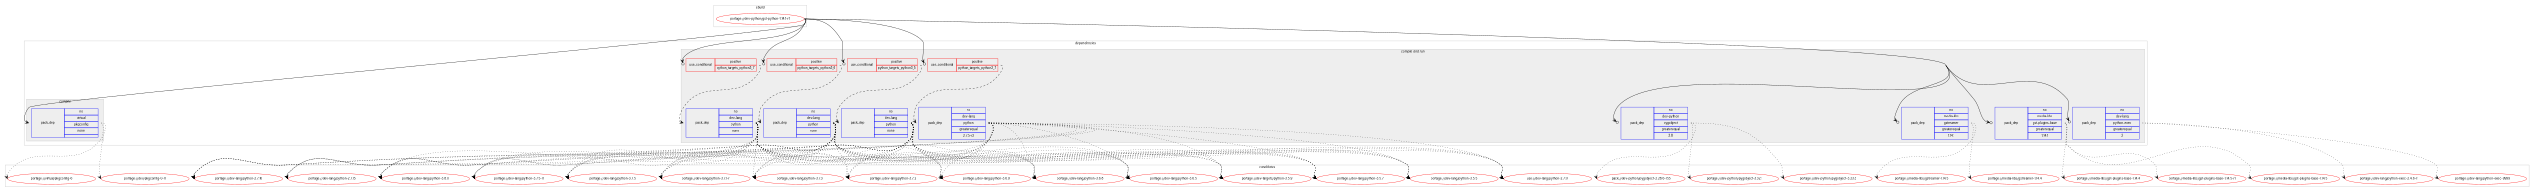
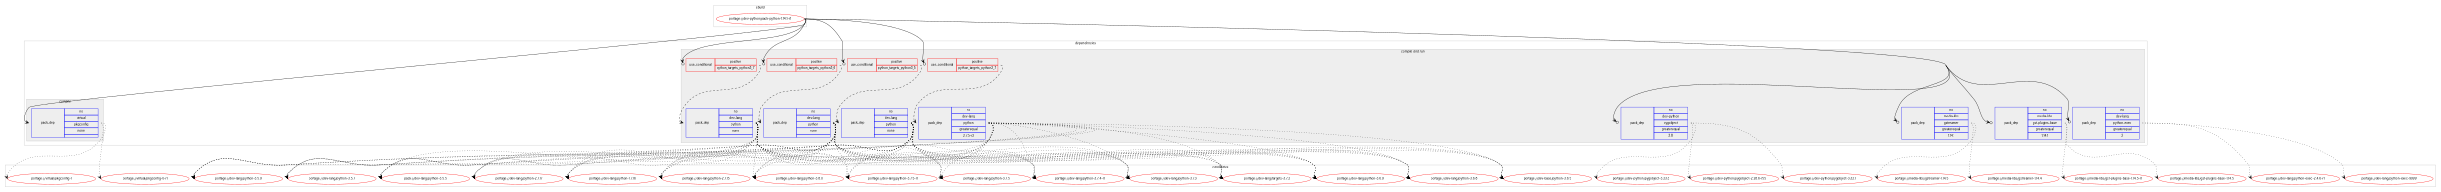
  digraph {
    compound=true
    concentrate=true
    fontname=Inter
    fontsize=10
    newrank=true
    rankdir=TB
    ranksep=1.5
    node [color=red fontname=Inter fontsize=10]
    edge [arrowhead=vee fontname=Inter headport=w style=dotted tailport=e weight=100]
-   n1 [label="portage://dev-python/gst-python-1.14.1-r1" width=4]
+   n1 [label="portage://dev-python/pack-python-1.14.1-r1" width=4]
    n2 [color=blue label=<<TABLE BORDER="0" CELLBORDER="1" CELLSPACING="0" CELLPADDING="4" WIDTH="220"><TR><TD ROWSPAN="6" CELLPADDING="30">pack_dep</TD></TR><TR><TD WIDTH="110">no</TD></TR><TR><TD>virtual</TD></TR><TR><TD>pkgconfig</TD></TR><TR><TD>none</TD></TR><TR><TD></TD></TR></TABLE>> shape=none]
    n3 [color=blue label=<<TABLE BORDER="0" CELLBORDER="1" CELLSPACING="0" CELLPADDING="4" WIDTH="220"><TR><TD ROWSPAN="6" CELLPADDING="30">pack_dep</TD></TR><TR><TD WIDTH="110">no</TD></TR><TR><TD>dev-lang</TD></TR><TR><TD>python</TD></TR><TR><TD>greaterequal</TD></TR><TR><TD>2.7.5-r2</TD></TR></TABLE>> shape=none]
    n4 [label=<<TABLE BORDER="0" CELLBORDER="1" CELLSPACING="0" CELLPADDING="4"><TR><TD ROWSPAN="3" CELLPADDING="10">use_conditional</TD></TR><TR><TD>positive</TD></TR><TR><TD>python_targets_python2_7</TD></TR></TABLE>> shape=none]
    n5 [color=blue label=<<TABLE BORDER="0" CELLBORDER="1" CELLSPACING="0" CELLPADDING="4" WIDTH="220"><TR><TD ROWSPAN="6" CELLPADDING="30">pack_dep</TD></TR><TR><TD WIDTH="110">no</TD></TR><TR><TD>dev-lang</TD></TR><TR><TD>python</TD></TR><TR><TD>none</TD></TR><TR><TD></TD></TR></TABLE>> shape=none]
    n6 [label=<<TABLE BORDER="0" CELLBORDER="1" CELLSPACING="0" CELLPADDING="4"><TR><TD ROWSPAN="3" CELLPADDING="10">use_conditional</TD></TR><TR><TD>positive</TD></TR><TR><TD>python_targets_python3_5</TD></TR></TABLE>> shape=none]
    n7 [color=blue label=<<TABLE BORDER="0" CELLBORDER="1" CELLSPACING="0" CELLPADDING="4" WIDTH="220"><TR><TD ROWSPAN="6" CELLPADDING="30">pack_dep</TD></TR><TR><TD WIDTH="110">no</TD></TR><TR><TD>dev-lang</TD></TR><TR><TD>python</TD></TR><TR><TD>none</TD></TR><TR><TD></TD></TR></TABLE>> shape=none]
    n8 [label=<<TABLE BORDER="0" CELLBORDER="1" CELLSPACING="0" CELLPADDING="4"><TR><TD ROWSPAN="3" CELLPADDING="10">use_conditional</TD></TR><TR><TD>positive</TD></TR><TR><TD>python_targets_python3_6</TD></TR></TABLE>> shape=none]
    n9 [color=blue label=<<TABLE BORDER="0" CELLBORDER="1" CELLSPACING="0" CELLPADDING="4" WIDTH="220"><TR><TD ROWSPAN="6" CELLPADDING="30">pack_dep</TD></TR><TR><TD WIDTH="110">no</TD></TR><TR><TD>media-libs</TD></TR><TR><TD>gst-plugins-base</TD></TR><TR><TD>greaterequal</TD></TR><TR><TD>1.14.1</TD></TR></TABLE>> shape=none]
    n10 [color=blue label=<<TABLE BORDER="0" CELLBORDER="1" CELLSPACING="0" CELLPADDING="4" WIDTH="220"><TR><TD ROWSPAN="6" CELLPADDING="30">pack_dep</TD></TR><TR><TD WIDTH="110">no</TD></TR><TR><TD>dev-lang</TD></TR><TR><TD>python</TD></TR><TR><TD>none</TD></TR><TR><TD></TD></TR></TABLE>> shape=none]
    n11 [label=<<TABLE BORDER="0" CELLBORDER="1" CELLSPACING="0" CELLPADDING="4"><TR><TD ROWSPAN="3" CELLPADDING="10">use_conditional</TD></TR><TR><TD>positive</TD></TR><TR><TD>python_targets_python3_7</TD></TR></TABLE>> shape=none]
    n12 [color=blue label=<<TABLE BORDER="0" CELLBORDER="1" CELLSPACING="0" CELLPADDING="4" WIDTH="220"><TR><TD ROWSPAN="6" CELLPADDING="30">pack_dep</TD></TR><TR><TD WIDTH="110">no</TD></TR><TR><TD>dev-lang</TD></TR><TR><TD>python-exec</TD></TR><TR><TD>greaterequal</TD></TR><TR><TD>2</TD></TR></TABLE>> shape=none]
    n13 [color=blue label=<<TABLE BORDER="0" CELLBORDER="1" CELLSPACING="0" CELLPADDING="4" WIDTH="220"><TR><TD ROWSPAN="6" CELLPADDING="30">pack_dep</TD></TR><TR><TD WIDTH="110">no</TD></TR><TR><TD>dev-python</TD></TR><TR><TD>pygobject</TD></TR><TR><TD>greaterequal</TD></TR><TR><TD>3.8</TD></TR></TABLE>> shape=none]
    n14 [color=blue label=<<TABLE BORDER="0" CELLBORDER="1" CELLSPACING="0" CELLPADDING="4" WIDTH="220"><TR><TD ROWSPAN="6" CELLPADDING="30">pack_dep</TD></TR><TR><TD WIDTH="110">no</TD></TR><TR><TD>media-libs</TD></TR><TR><TD>gstreamer</TD></TR><TR><TD>greaterequal</TD></TR><TR><TD>1.14.1</TD></TR></TABLE>> shape=none]
-   n15 [label="portage://dev/pkgconfig-0-r1" width=4]
-   n16 [label="portage://virtual/pkgconfig-6" width=4]
+   n15 [label="portage://virtual/pkgconfig-0-r1" width=4]
+   n16 [label="portage://virtual/pkgconfig-1" width=4]
    n17 [label="portage://dev-lang/python-2.7.15" width=4]
-   n18 [label="portage://dev-lang/python-2.7.16" width=4]
-   n19 [label="use://dev-lang/python-2.7.17" width=4]
-   n20 [label="portage://dev-lang/python-3.5.5" width=4]
+   n18 [label="portage://dev-lang/python-1.7.16" width=4]
+   n19 [label="portage://dev-lang/python-2.7.17" width=4]
+   n20 [label="pack://dev-lang/python-3.5.5" width=4]
    n21 [label="portage://dev-lang/python-3.5.7" width=4]
-   n22 [label="portage://dev-targets/python-3.5.9" width=4]
-   n23 [label="portage://dev-lang/python-3.6.5" width=4]
+   n22 [label="portage://dev-lang/python-3.5.9" width=4]
+   n23 [label="portage://dev-base/python-3.6.5" width=4]
    n24 [label="portage://dev-lang/python-3.6.8" width=4]
    n25 [label="portage://dev-lang/python-3.6.9" width=4]
-   n26 [label="portage://dev-lang/python-3.7.2" width=4]
+   n26 [label="portage://dev-lang/targets-3.7.2" width=4]
    n27 [label="portage://dev-lang/python-3.7.3" width=4]
-   n28 [label="portage://dev-lang/python-3.7.1-r1" width=4]
+   n28 [label="portage://dev-lang/python-3.7.4-r1" width=4]
    n29 [label="portage://dev-lang/python-3.7.5" width=4]
    n30 [label="portage://dev-lang/python-3.7.5-r1" width=4]
    n31 [label="portage://dev-lang/python-3.8.0" width=4]
    n32 [label="portage://dev-lang/python-exec-2.4.6-r1" width=4]
    n33 [label="portage://dev-lang/python-exec-9999" width=4]
-   n34 [label="pack://dev-python/pygobject-2.28.6-r55" width=4]
+   n34 [label="portage://dev-python/pygobject-2.28.6-r55" width=4]
    n35 [label="portage://dev-python/pygobject-3.23.3" width=4]
    n36 [label="portage://dev-python/pygobject-3.32.1" width=4]
-   n37 [label="portage://media-libs/gst-plugins-base-1.14.4" width=4]
    n38 [label="portage://media-libs/gst-plugins-base-1.14.5" width=4]
    n39 [label="portage://media-libs/gst-plugins-base-1.14.5-r1" width=4]
    n40 [label="portage://media-libs/gstreamer-1.14.4" width=4]
    n41 [label="portage://media-libs/gstreamer-1.14.5" width=4]
    subgraph cluster_1 {
      color=gray
      label=<<i>ebuild</i>>
      rank=same
      n1
    }
    subgraph cluster_2 {
      color=gray
      label=<<i>dependencies</i>>
      subgraph cluster_3 {
        color=gray
        fillcolor="#eeeeee"
        label=<<i>compile</i>>
        style=filled
        subgraph sub_4 {
          color=gray
          fillcolor="#eeeeee"
          label=<<i>compile</i>>
          style=filled
          n2
        }
      }
      subgraph cluster_5 {
        color=gray
        fillcolor="#eeeeee"
        label=<<i>compile and run</i>>
        style=filled
        subgraph sub_6 {
          color=gray
          fillcolor="#eeeeee"
          label=<<i>compile and run</i>>
          style=filled
          n4
          subgraph sub_7 {
            color=gray
            fillcolor="#eeeeee"
            label=<<i>compile and run</i>>
            style=filled
            n3
          }
        }
        subgraph sub_8 {
          color=gray
          fillcolor="#eeeeee"
          label=<<i>compile and run</i>>
          style=filled
          n6
          subgraph sub_9 {
            color=gray
            fillcolor="#eeeeee"
            label=<<i>compile and run</i>>
            style=filled
            n5
          }
        }
        subgraph sub_10 {
          color=gray
          fillcolor="#eeeeee"
          label=<<i>compile and run</i>>
          style=filled
          n8
          subgraph sub_11 {
            color=gray
            fillcolor="#eeeeee"
            label=<<i>compile and run</i>>
            style=filled
            n7
          }
        }
        subgraph sub_12 {
          color=gray
          fillcolor="#eeeeee"
          label=<<i>compile and run</i>>
          style=filled
          n9
        }
        subgraph sub_13 {
          color=gray
          fillcolor="#eeeeee"
          label=<<i>compile and run</i>>
          style=filled
          n11
          subgraph sub_14 {
            color=gray
            fillcolor="#eeeeee"
            label=<<i>compile and run</i>>
            style=filled
            n10
          }
        }
        subgraph sub_15 {
          color=gray
          fillcolor="#eeeeee"
          label=<<i>compile and run</i>>
          style=filled
          n12
        }
        subgraph sub_16 {
          color=gray
          fillcolor="#eeeeee"
          label=<<i>compile and run</i>>
          style=filled
          n13
        }
        subgraph sub_17 {
          color=gray
          fillcolor="#eeeeee"
          label=<<i>compile and run</i>>
          style=filled
          n14
        }
      }
      subgraph cluster_18 {
        color=gray
        fillcolor="#eeeeee"
        label=<<i>run</i>>
        style=filled
      }
    }
    subgraph cluster_19 {
      color=gray
      label=<<i>candidates</i>>
      rank=same
      subgraph sub_20 {
        color=black
        label=<<i>candidates</i>>
        nodesep=1
        rank=same
        n15
        n16
      }
      subgraph sub_21 {
        color=black
        label=<<i>candidates</i>>
        nodesep=1
        rank=same
        n17
        n18
        n19
        n20
        n21
        n22
        n23
        n24
        n25
        n26
        n27
        n28
        n29
        n30
        n31
      }
      subgraph sub_22 {
        color=black
        label=<<i>candidates</i>>
        nodesep=1
        rank=same
        n17
        n18
        n19
        n20
        n21
        n22
        n23
        n24
        n25
        n26
        n27
        n28
        n29
        n30
        n31
      }
      subgraph sub_23 {
        color=black
        label=<<i>candidates</i>>
        nodesep=1
        rank=same
        n17
        n18
        n19
        n20
        n21
        n22
        n23
        n24
        n25
        n26
        n27
        n28
        n29
        n30
        n31
      }
      subgraph sub_24 {
        color=black
        label=<<i>candidates</i>>
        nodesep=1
        rank=same
        n17
        n18
        n19
        n20
        n21
        n22
        n23
        n24
        n25
        n26
        n27
        n28
        n29
        n30
        n31
      }
      subgraph sub_25 {
        color=black
        label=<<i>candidates</i>>
        nodesep=1
        rank=same
        n32
        n33
      }
      subgraph sub_26 {
        color=black
        label=<<i>candidates</i>>
        nodesep=1
        rank=same
        n34
        n35
        n36
      }
      subgraph sub_27 {
        color=black
        label=<<i>candidates</i>>
        nodesep=1
        rank=same
-       n37
        n38
        n39
      }
      subgraph sub_28 {
        color=black
        label=<<i>candidates</i>>
        nodesep=1
        rank=same
        n40
        n41
      }
    }
    n1 -> n2 [style=solid weight=20]
    n1 -> n4 [arrowhead=odotvee style=solid weight=20]
    n1 -> n6 [arrowhead=odotvee style=solid weight=20]
    n1 -> n8 [arrowhead=odotvee style=solid weight=20]
    n1 -> n9 [arrowhead=odotvee style=solid weight=20]
    n1 -> n11 [arrowhead=odotvee style=solid weight=20]
    n1 -> n12 [arrowhead=odotvee style=solid weight=20]
    n1 -> n13 [arrowhead=odotvee style=solid weight=20]
    n1 -> n14 [arrowhead=odotvee style=solid weight=20]
    n2 -> n15
    n2 -> n16
    n3 -> n17
    n3 -> n18
    n3 -> n19
    n3 -> n20
    n3 -> n21
    n3 -> n22
    n3 -> n23
    n3 -> n24
    n3 -> n25
    n3 -> n26
    n3 -> n27
    n3 -> n28
    n3 -> n29
    n3 -> n30
    n3 -> n31
    n4 -> n3 [style=dashed weight=20]
    n5 -> n17
    n5 -> n18
    n5 -> n19
    n5 -> n20
    n5 -> n21
    n5 -> n22
    n5 -> n23
    n5 -> n24
    n5 -> n25
    n5 -> n26
    n5 -> n27
    n5 -> n28
    n5 -> n29
    n5 -> n30
    n5 -> n31
    n6 -> n5 [style=dashed weight=20]
    n7 -> n17
    n7 -> n18
    n7 -> n19
    n7 -> n20
    n7 -> n21
    n7 -> n22
    n7 -> n23
    n7 -> n24
    n7 -> n25
    n7 -> n26
    n7 -> n27
    n7 -> n28
    n7 -> n29
    n7 -> n30
    n7 -> n31
    n8 -> n7 [style=dashed weight=20]
-   n9 -> n37
    n9 -> n38
    n9 -> n39
    n10 -> n17
    n10 -> n18
    n10 -> n19
    n10 -> n20
    n10 -> n21
    n10 -> n22
    n10 -> n23
    n10 -> n24
    n10 -> n25
    n10 -> n26
    n10 -> n27
    n10 -> n28
    n10 -> n29
    n10 -> n30
    n10 -> n31
    n11 -> n10 [style=dashed weight=20]
    n12 -> n32
    n12 -> n33
    n13 -> n34
    n13 -> n35
    n13 -> n36
    n14 -> n40
    n14 -> n41
  }
